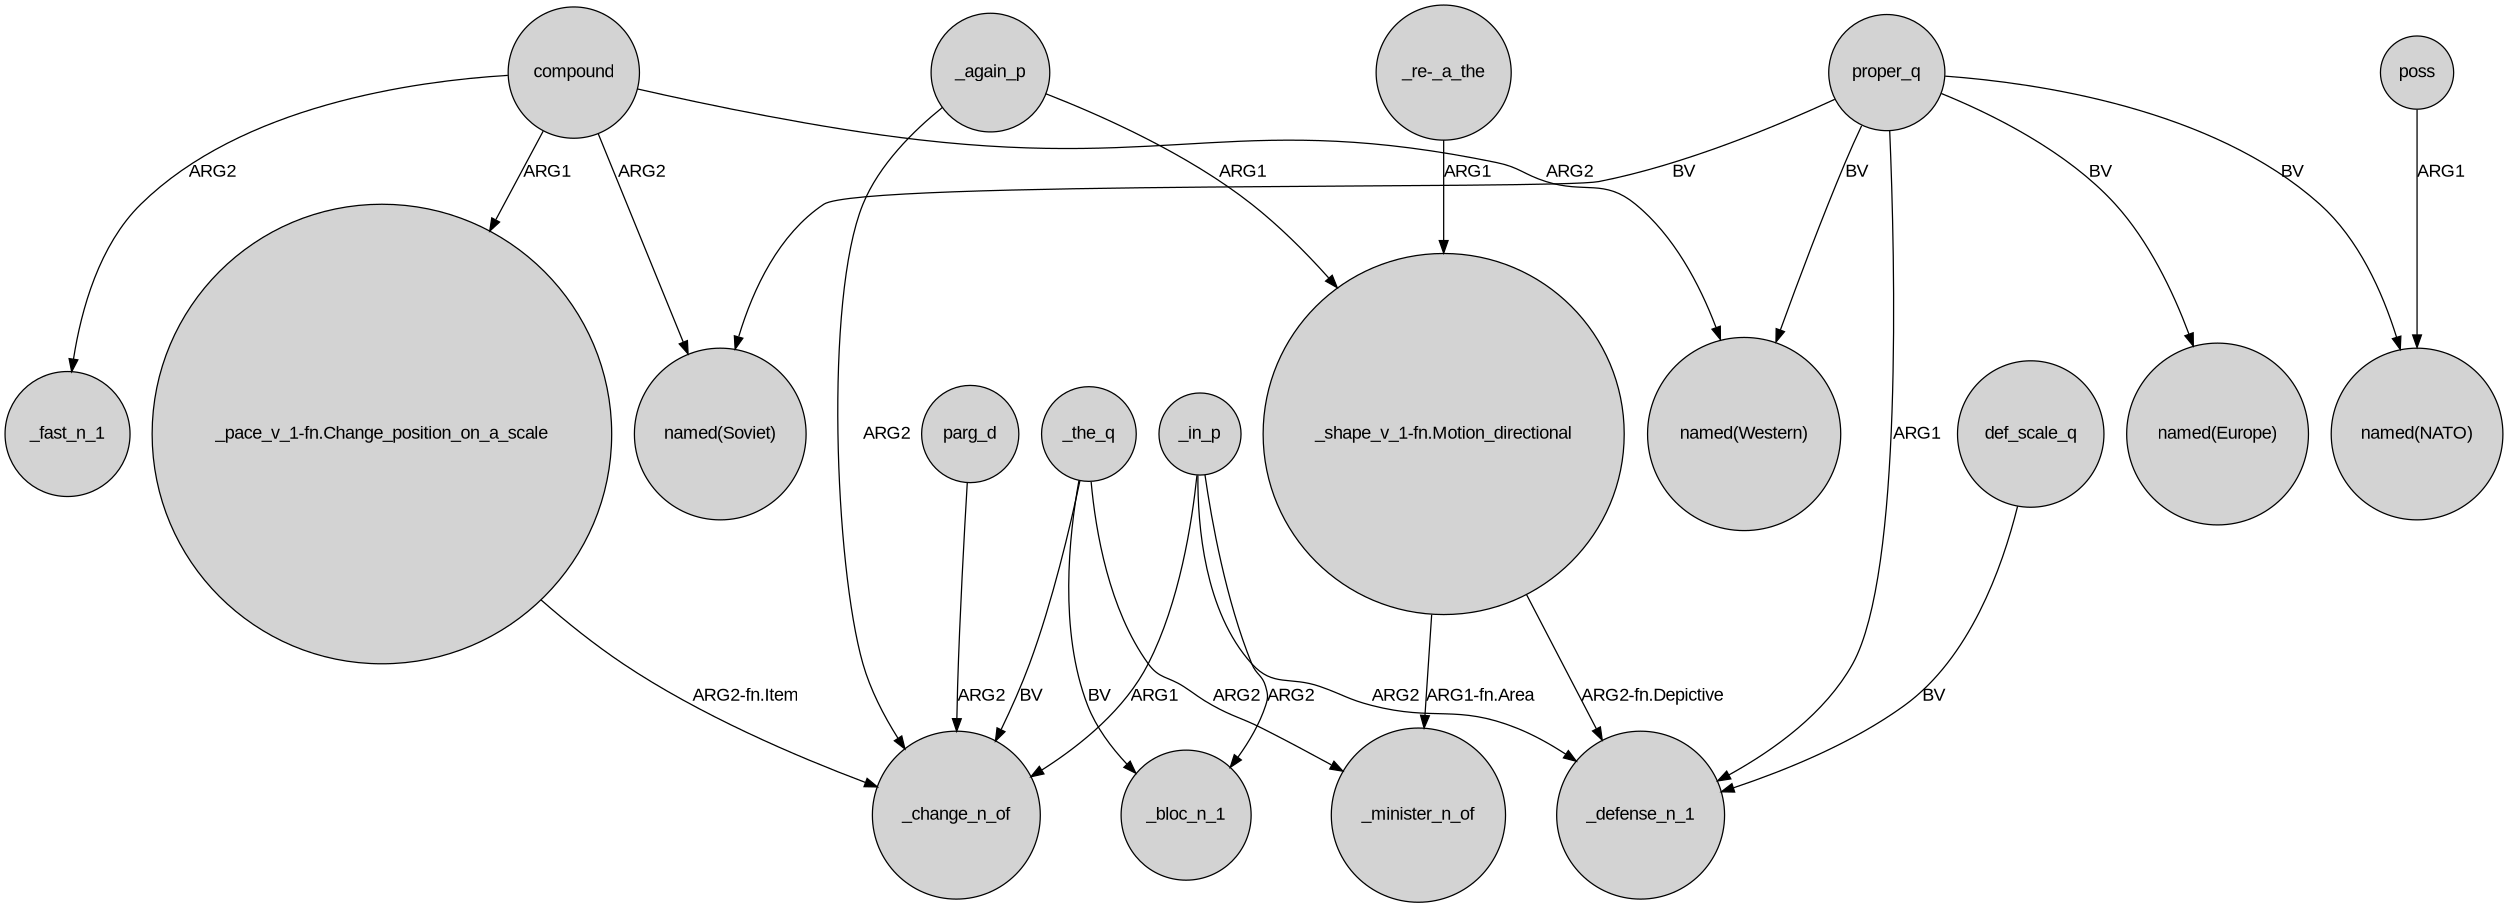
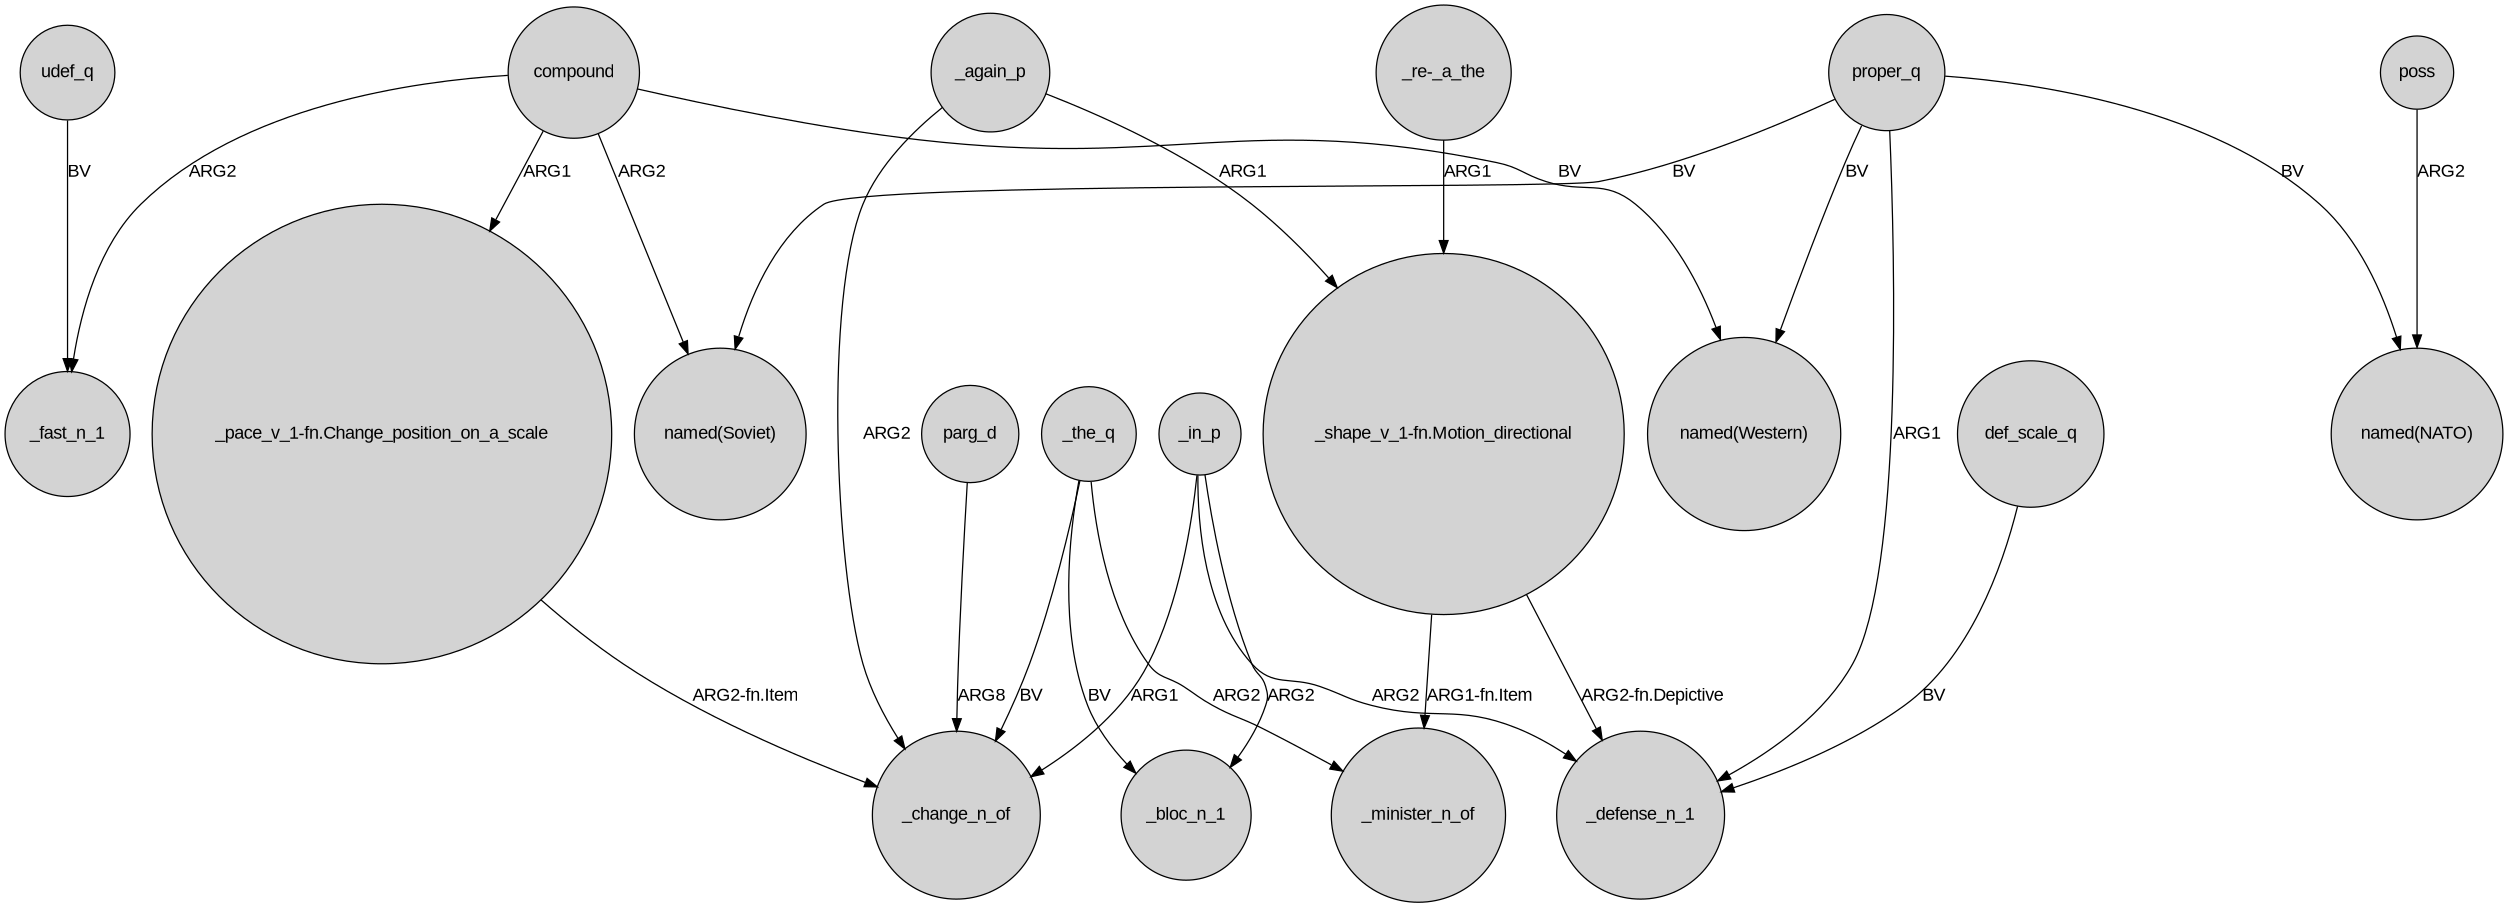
  digraph {
    fontname="Liberation Sans"
    node [fontname="Liberation Sans" shape=circle style=filled]
    edge [fontname="Liberation Sans"]
+   udef_q
    _fast_n_1
    _the_q
    _change_n_of
    _bloc_n_1
    _minister_n_of
    "_shape_v_1-fn.Motion_directional"
    _defense_n_1
    proper_q
    "named(Western)"
-   "named(Europe)"
    "named(NATO)"
    "named(Soviet)"
    _in_p
    poss
    "_pace_v_1-fn.Change_position_on_a_scale"
    compound
    parg_d
    n19 [label=_again_p]
    n20 [label="_re-_a_the"]
    n21 [label=def_scale_q]
+   udef_q -> _fast_n_1 [label=BV]
    _the_q -> _change_n_of [label=BV]
    _the_q -> _bloc_n_1 [label=BV]
    _the_q -> _minister_n_of [label=ARG2]
-   "_shape_v_1-fn.Motion_directional" -> _minister_n_of [label="ARG1-fn.Area"]
+   "_shape_v_1-fn.Motion_directional" -> _minister_n_of [label="ARG1-fn.Item"]
    "_shape_v_1-fn.Motion_directional" -> _defense_n_1 [label="ARG2-fn.Depictive"]
    proper_q -> _defense_n_1 [label=ARG1]
    proper_q -> "named(Western)" [label=BV]
-   proper_q -> "named(Europe)" [label=BV]
    proper_q -> "named(NATO)" [label=BV]
    proper_q -> "named(Soviet)" [label=BV]
    _in_p -> _change_n_of [label=ARG1]
    _in_p -> _bloc_n_1 [label=ARG2]
    _in_p -> _defense_n_1 [label=ARG2]
-   poss -> "named(NATO)" [label=ARG1]
+   poss -> "named(NATO)" [label=ARG2]
    "_pace_v_1-fn.Change_position_on_a_scale" -> _change_n_of [label="ARG2-fn.Item"]
    compound -> _fast_n_1 [label=ARG2]
-   compound -> "named(Western)" [label=ARG2]
+   compound -> "named(Western)" [label=BV]
    compound -> "named(Soviet)" [label=ARG2]
    compound -> "_pace_v_1-fn.Change_position_on_a_scale" [label=ARG1]
-   parg_d -> _change_n_of [label=ARG2]
+   parg_d -> _change_n_of [label=ARG8]
    n19 -> _change_n_of [label=ARG2]
    n19 -> "_shape_v_1-fn.Motion_directional" [label=ARG1]
    n20 -> "_shape_v_1-fn.Motion_directional" [label=ARG1]
    n21 -> _defense_n_1 [label=BV]
  }
